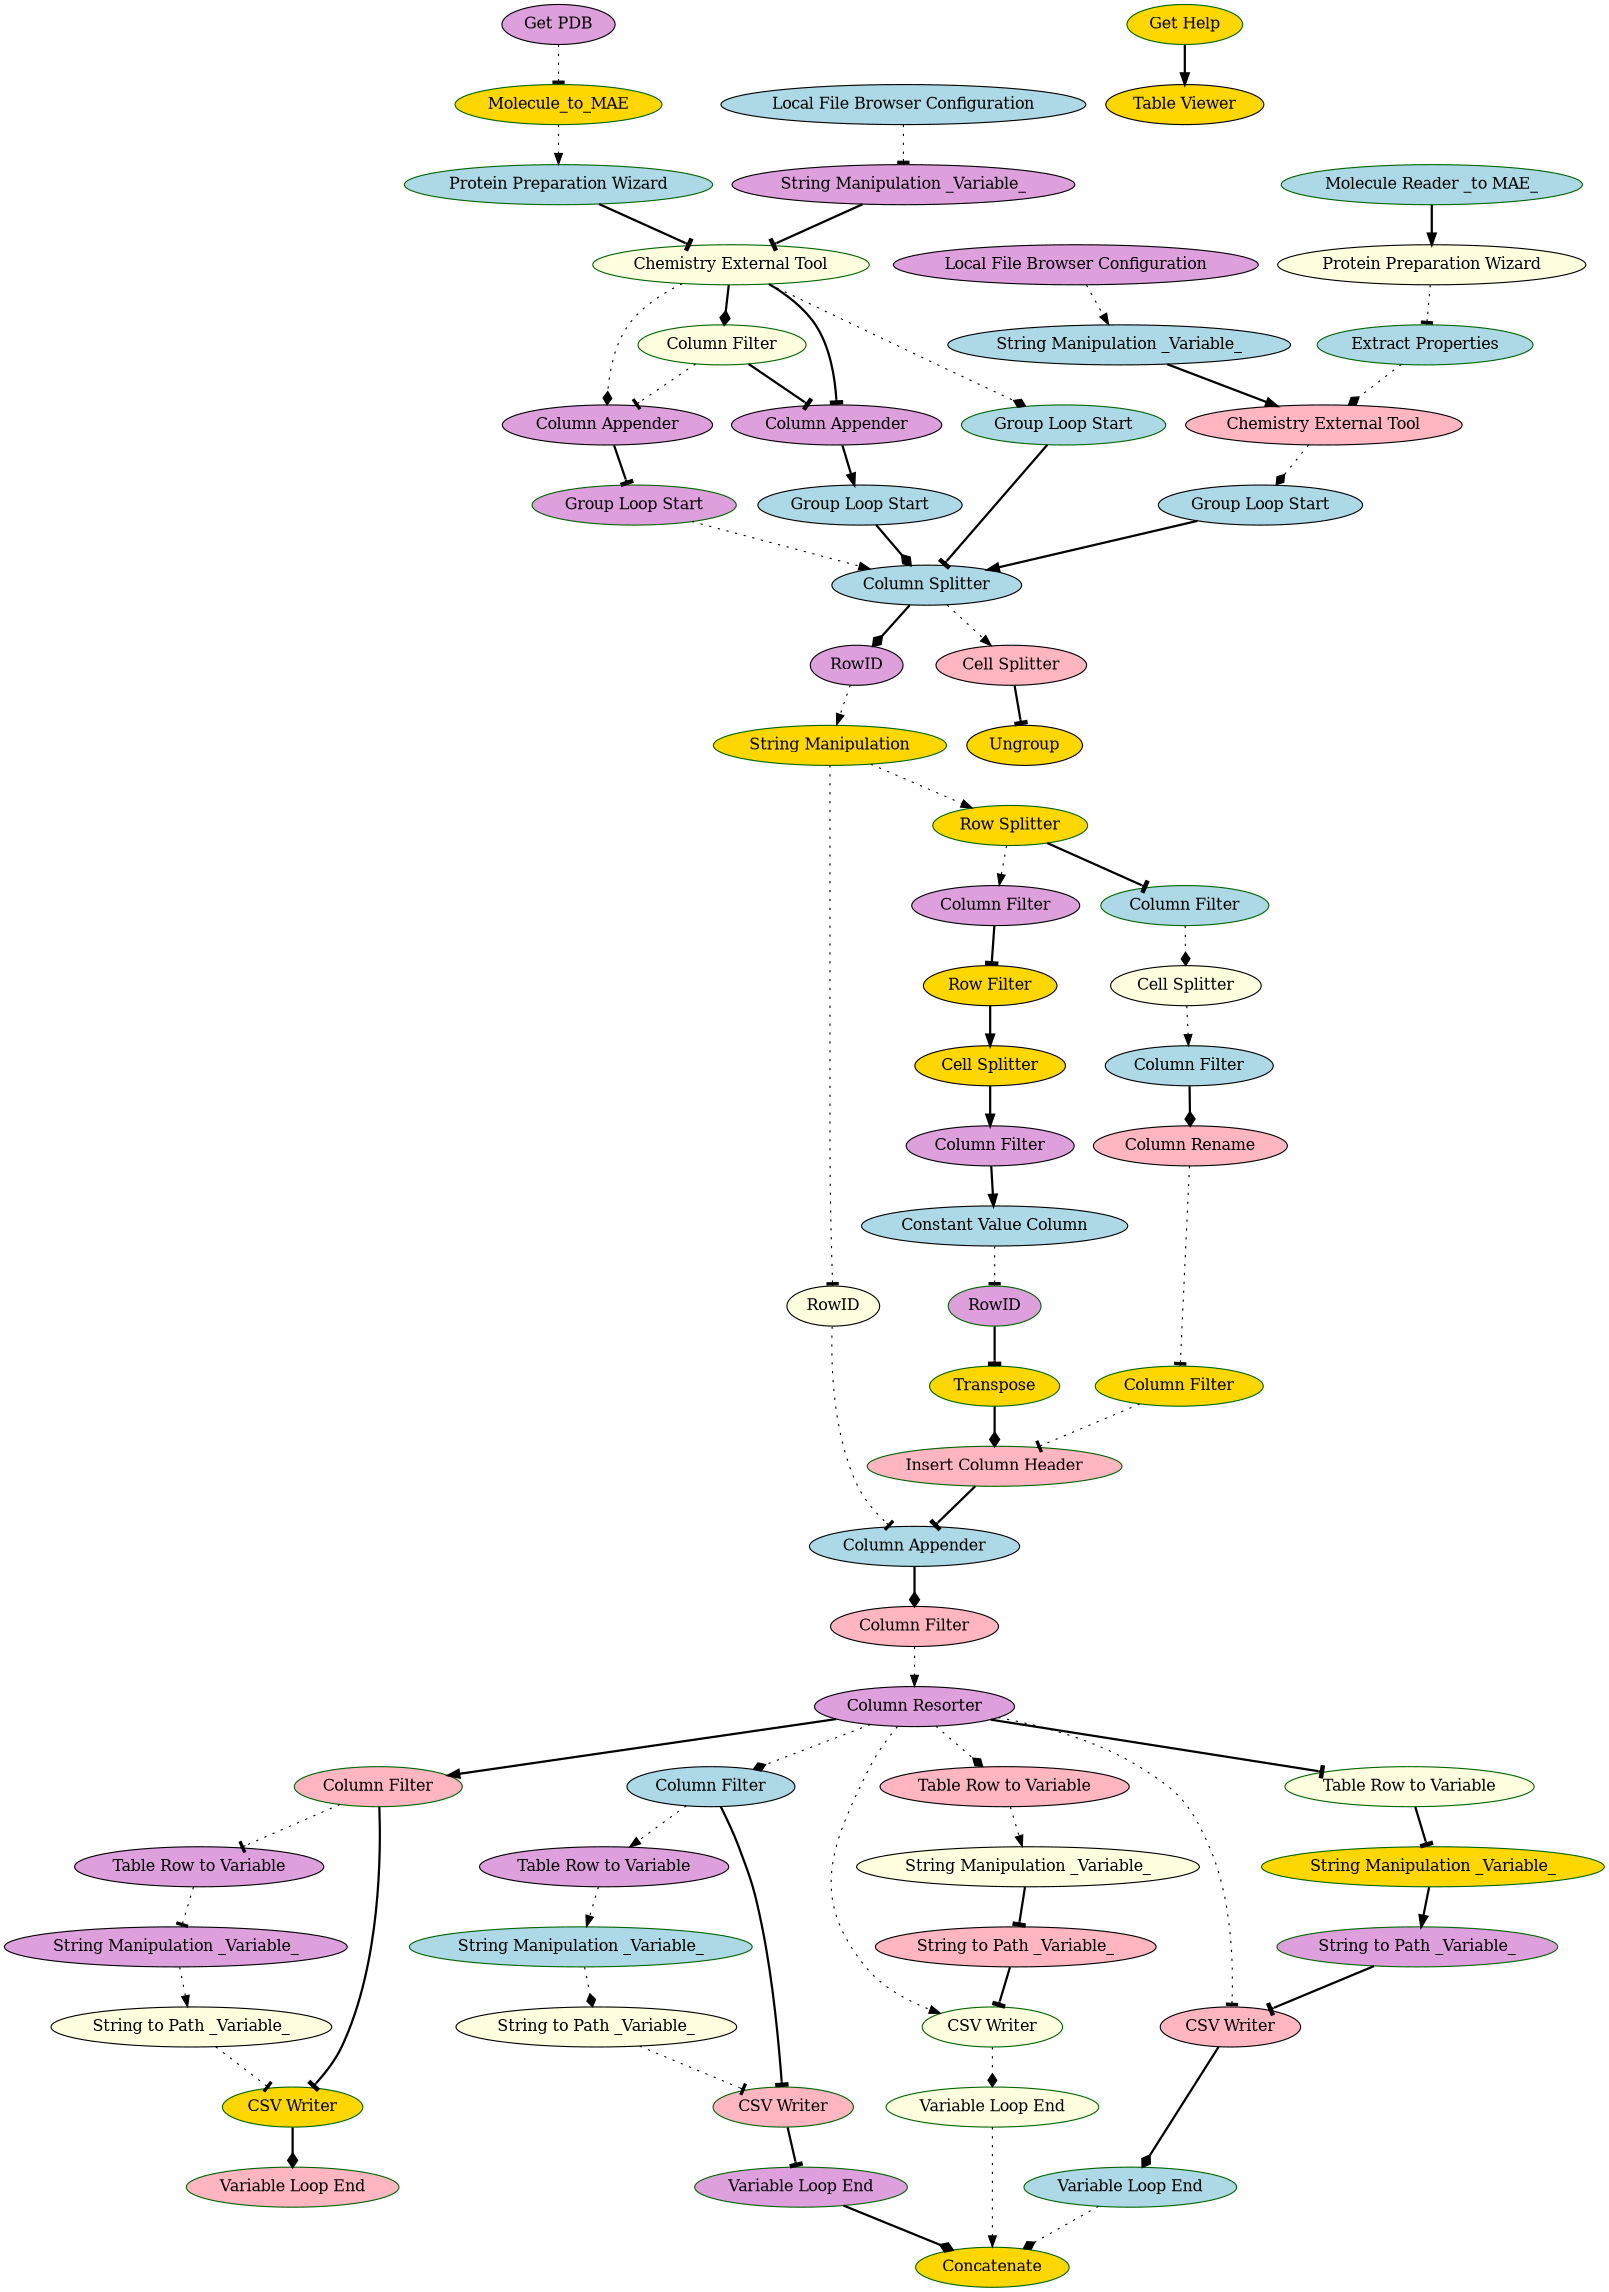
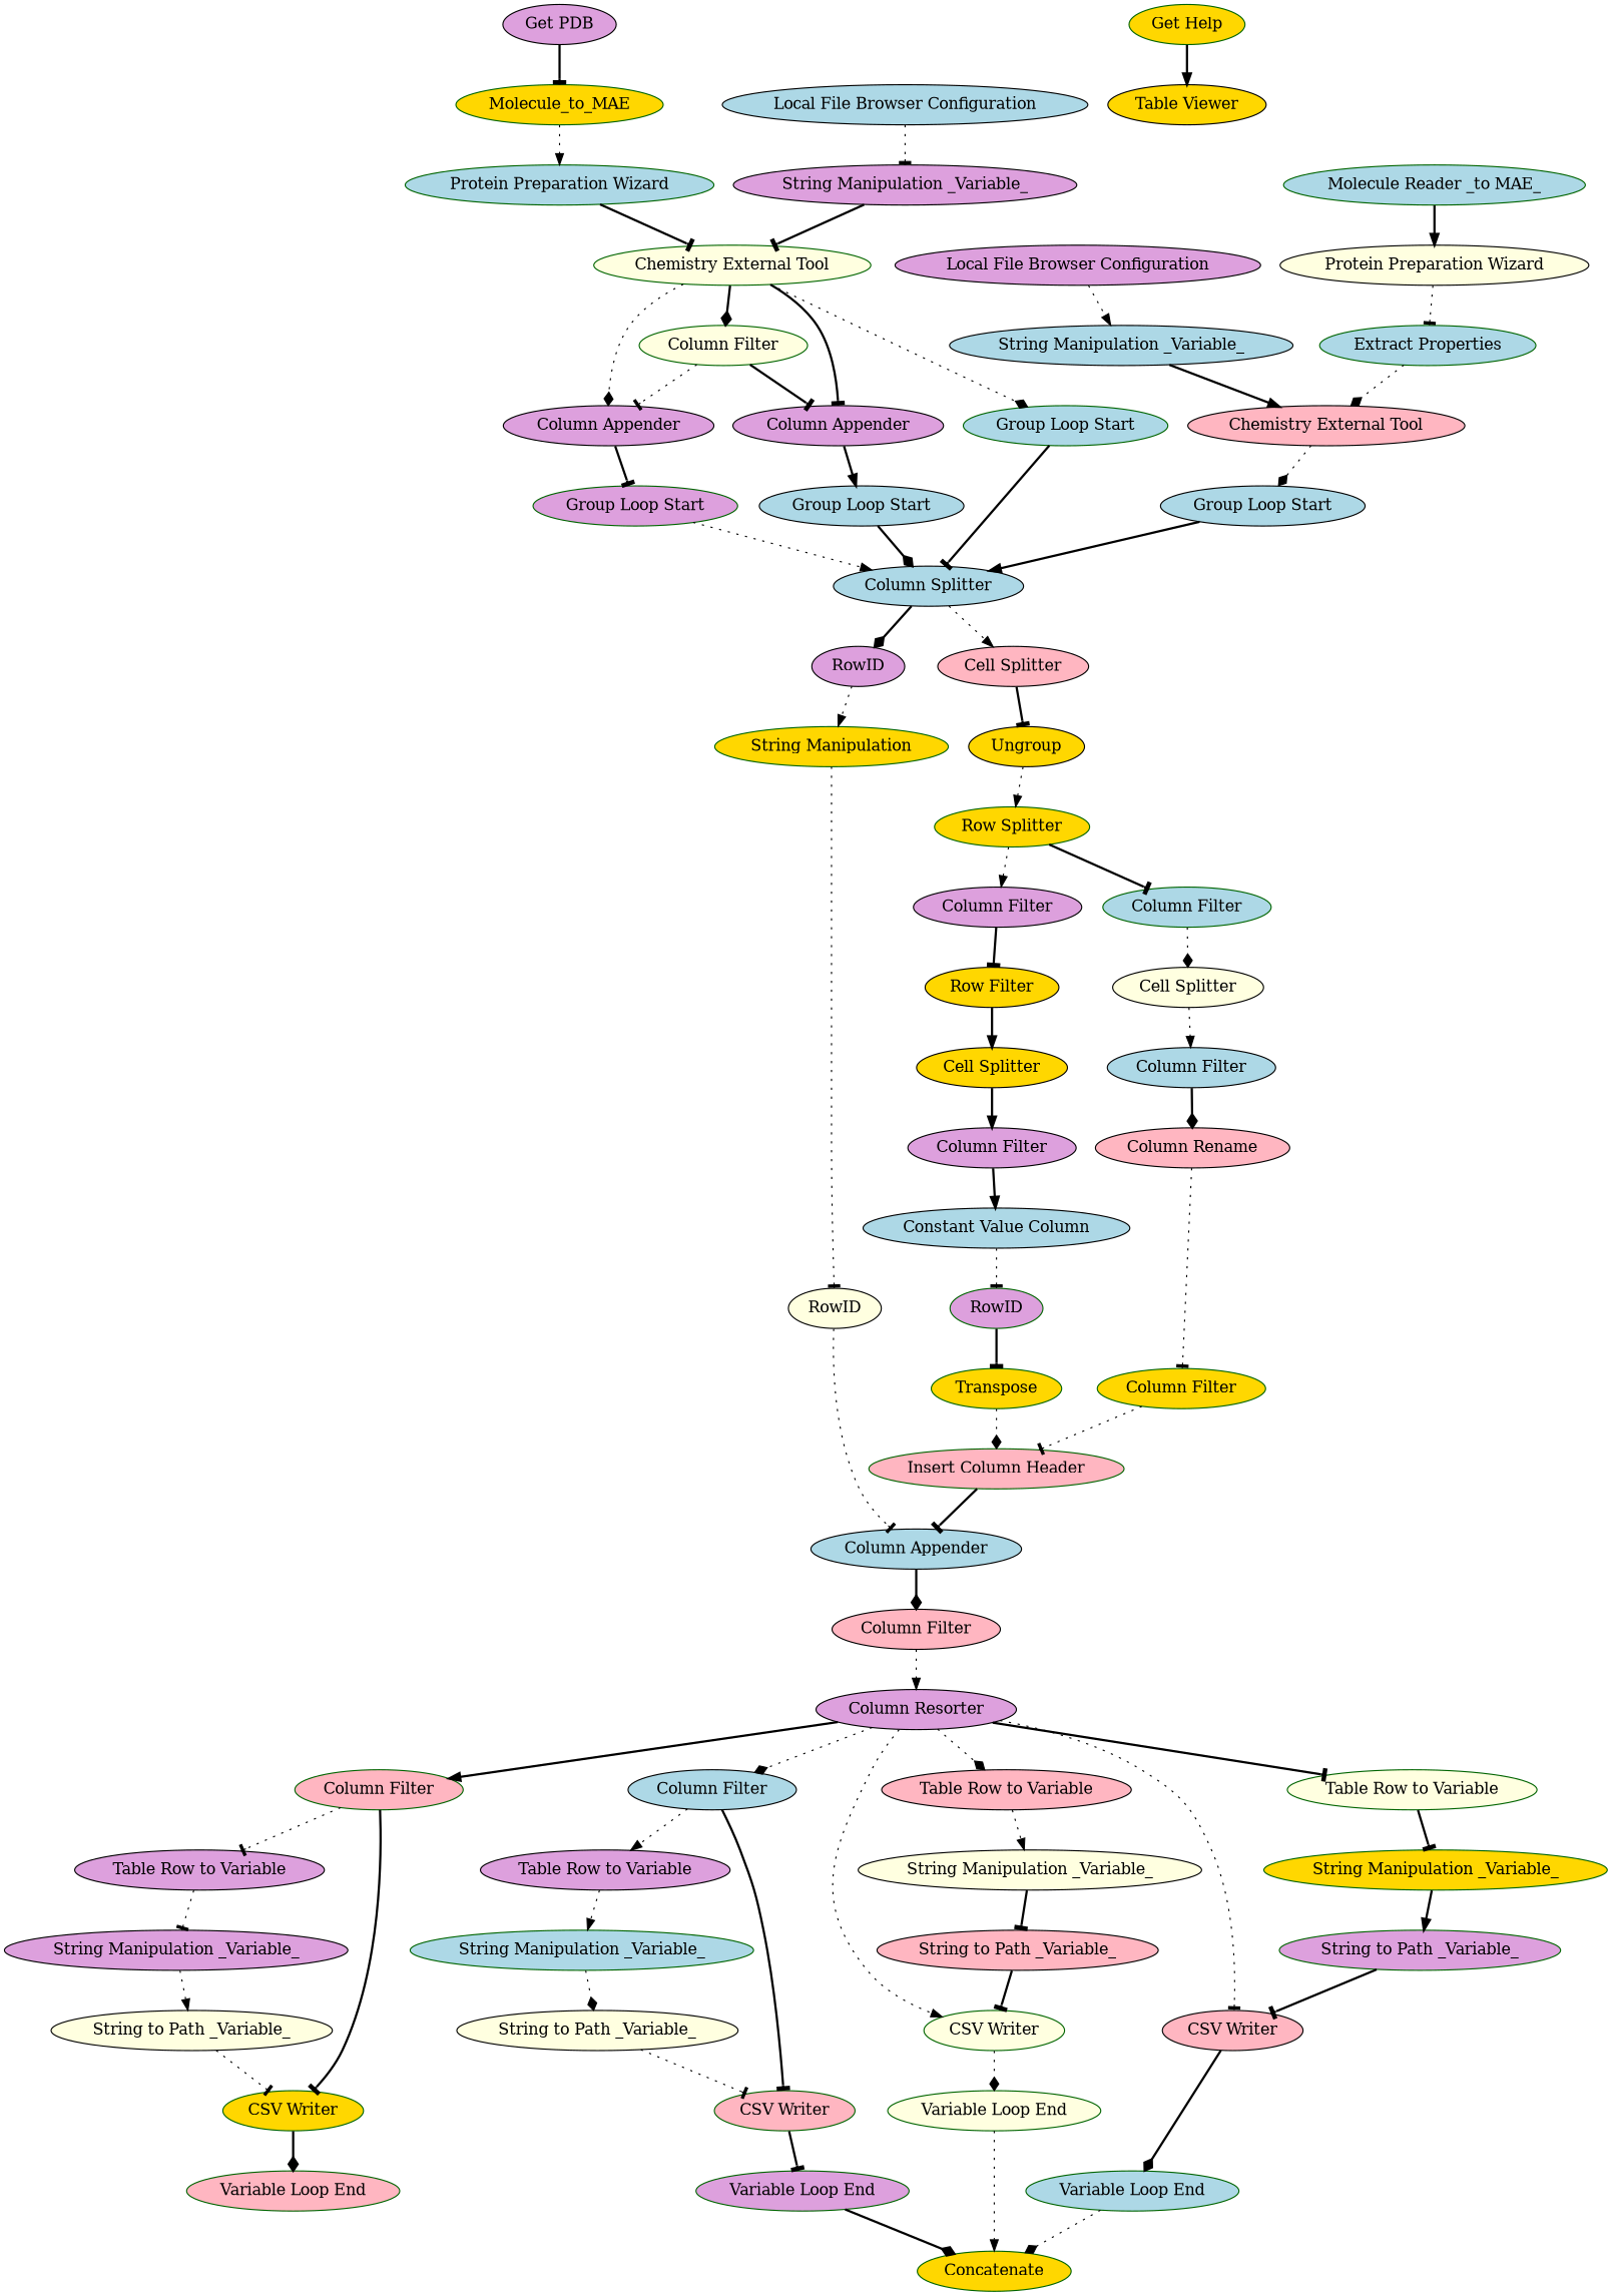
  digraph {
    rankdir=TB
    node [color=black fillcolor=plum style=filled]
    edge [arrowhead=tee style=dotted]
    n1 [color=darkgreen fillcolor=lightpink label="Column Filter"]
    n2 [label="Table Row to Variable"]
    n3 [color=darkgreen fillcolor=gold label="CSV Writer"]
    n4 [label="String Manipulation _Variable_"]
    n5 [color=darkgreen fillcolor=lightpink label="Variable Loop End"]
    n6 [fillcolor=lightyellow label="String to Path _Variable_"]
    n7 [label="Column Appender"]
    n8 [fillcolor=lightblue label="Group Loop Start"]
    n9 [fillcolor=lightblue label="Column Splitter"]
    n10 [label=RowID]
    n11 [fillcolor=lightpink label="Cell Splitter"]
    n12 [color=darkgreen fillcolor=lightblue label="String Manipulation _Variable_"]
    n13 [fillcolor=lightyellow label="String to Path _Variable_"]
    n14 [color=darkgreen fillcolor=lightpink label="CSV Writer"]
    n15 [color=darkgreen label="Variable Loop End"]
    n16 [color=darkgreen label="String to Path _Variable_"]
    n17 [fillcolor=lightpink label="CSV Writer"]
    n18 [color=darkgreen fillcolor=lightblue label="Variable Loop End"]
    n19 [color=darkgreen fillcolor=gold label=Concatenate]
    n20 [color=darkgreen fillcolor=gold label="Column Filter"]
    n21 [color=darkgreen fillcolor=lightpink label="Insert Column Header"]
    n22 [fillcolor=lightblue label="Column Appender"]
    n23 [fillcolor=lightpink label="Column Filter"]
    n24 [color=darkgreen label="Group Loop Start"]
    n25 [color=darkgreen fillcolor=gold label="String Manipulation"]
    n26 [fillcolor=gold label=Ungroup]
    n27 [fillcolor=lightblue label="String Manipulation _Variable_"]
    n28 [fillcolor=lightpink label="Chemistry External Tool"]
    n29 [fillcolor=lightblue label="Group Loop Start"]
    n30 [color=darkgreen label=RowID]
    n31 [color=darkgreen fillcolor=gold label=Transpose]
    n32 [label="Local File Browser Configuration"]
    n33 [label="Column Resorter"]
    n34 [color=darkgreen fillcolor=lightyellow label="CSV Writer"]
    n35 [fillcolor=lightblue label="Column Filter"]
    n36 [color=darkgreen fillcolor=lightyellow label="Table Row to Variable"]
    n37 [fillcolor=lightpink label="Table Row to Variable"]
    n38 [color=darkgreen fillcolor=lightyellow label="Variable Loop End"]
    n39 [label="Table Row to Variable"]
    n40 [color=darkgreen fillcolor=gold label="String Manipulation _Variable_"]
    n41 [fillcolor=lightyellow label="String Manipulation _Variable_"]
    n42 [color=darkgreen fillcolor=gold label="Row Splitter"]
    n43 [label="Column Filter"]
    n44 [color=darkgreen fillcolor=lightblue label="Column Filter"]
    n45 [fillcolor=gold label="Row Filter"]
    n46 [fillcolor=lightyellow label="Cell Splitter"]
    n47 [fillcolor=lightblue label="Constant Value Column"]
    n48 [color=darkgreen fillcolor=lightblue label="Molecule Reader _to MAE_"]
    n49 [fillcolor=lightyellow label="Protein Preparation Wizard"]
    n50 [color=darkgreen fillcolor=lightblue label="Extract Properties"]
    n51 [color=darkgreen fillcolor=gold label="Get Help"]
    n52 [fillcolor=gold label="Table Viewer"]
    n53 [color=darkgreen fillcolor=lightblue label="Group Loop Start"]
    n54 [fillcolor=lightyellow label=RowID]
    n55 [fillcolor=lightblue label="Local File Browser Configuration"]
    n56 [label="String Manipulation _Variable_"]
    n57 [color=darkgreen fillcolor=lightyellow label="Chemistry External Tool"]
    n58 [color=darkgreen fillcolor=lightyellow label="Column Filter"]
    n59 [label="Column Appender"]
    n60 [fillcolor=gold label="Cell Splitter"]
    n61 [label="Column Filter"]
    n62 [fillcolor=lightblue label="Column Filter"]
    n63 [fillcolor=lightpink label="Column Rename"]
    n64 [color=darkgreen fillcolor=lightblue label="Protein Preparation Wizard"]
    n65 [label="Get PDB"]
    n66 [color=darkgreen fillcolor=gold label=Molecule_to_MAE]
    n67 [fillcolor=lightpink label="String to Path _Variable_"]
    n1 -> n2
    n1 -> n3 [style=bold]
    n2 -> n4
    n3 -> n5 [arrowhead=diamond style=bold]
    n4 -> n6 [arrowhead=normal]
    n6 -> n3
    n7 -> n8 [arrowhead=normal style=bold]
    n8 -> n9 [arrowhead=diamond style=bold]
    n9 -> n10 [arrowhead=diamond style=bold]
    n9 -> n11 [arrowhead=normal]
    n10 -> n25 [arrowhead=normal]
    n11 -> n26 [style=bold]
    n12 -> n13 [arrowhead=diamond]
    n13 -> n14
    n14 -> n15 [style=bold]
    n15 -> n19 [arrowhead=diamond style=bold]
    n16 -> n17 [style=bold]
    n17 -> n18 [arrowhead=diamond style=bold]
    n18 -> n19 [arrowhead=diamond]
    n20 -> n21
    n21 -> n22 [style=bold]
    n22 -> n23 [arrowhead=diamond style=bold]
    n23 -> n33 [arrowhead=normal]
    n24 -> n9 [arrowhead=normal]
    n25 -> n54
-   n25 -> n42 [arrowhead=normal]
+   n26 -> n42 [arrowhead=normal]
    n27 -> n28 [arrowhead=normal style=bold]
    n28 -> n29 [arrowhead=diamond]
    n29 -> n9 [arrowhead=normal style=bold]
    n30 -> n31 [style=bold]
-   n31 -> n21 [arrowhead=diamond style=bold]
+   n31 -> n21 [arrowhead=diamond]
    n32 -> n27 [arrowhead=normal]
    n33 -> n1 [arrowhead=normal style=bold]
    n33 -> n17
    n33 -> n34 [arrowhead=normal]
    n33 -> n35 [arrowhead=diamond]
    n33 -> n36 [style=bold]
    n33 -> n37 [arrowhead=diamond]
    n34 -> n38 [arrowhead=diamond]
    n35 -> n14 [style=bold]
    n35 -> n39 [arrowhead=normal]
    n36 -> n40 [style=bold]
    n37 -> n41 [arrowhead=normal]
    n38 -> n19 [arrowhead=normal]
    n39 -> n12 [arrowhead=normal]
    n40 -> n16 [arrowhead=normal style=bold]
    n41 -> n67 [style=bold]
    n42 -> n43 [arrowhead=normal]
    n42 -> n44 [style=bold]
    n43 -> n45 [style=bold]
    n44 -> n46 [arrowhead=diamond]
    n45 -> n60 [arrowhead=normal style=bold]
    n46 -> n62 [arrowhead=normal]
    n47 -> n30
    n48 -> n49 [arrowhead=normal style=bold]
    n49 -> n50
    n50 -> n28 [arrowhead=diamond]
    n51 -> n52 [arrowhead=normal style=bold]
    n53 -> n9 [style=bold]
    n54 -> n22
    n55 -> n56
    n56 -> n57 [style=bold]
    n57 -> n7 [style=bold]
    n57 -> n53 [arrowhead=diamond]
    n57 -> n58 [arrowhead=diamond style=bold]
    n57 -> n59 [arrowhead=diamond]
    n58 -> n7 [style=bold]
    n58 -> n59
    n59 -> n24 [style=bold]
    n60 -> n61 [arrowhead=normal style=bold]
    n61 -> n47 [arrowhead=normal style=bold]
    n62 -> n63 [arrowhead=diamond style=bold]
    n63 -> n20
    n64 -> n57 [style=bold]
-   n65 -> n66
+   n65 -> n66 [style=bold]
    n66 -> n64 [arrowhead=normal]
    n67 -> n34 [style=bold]
  }
